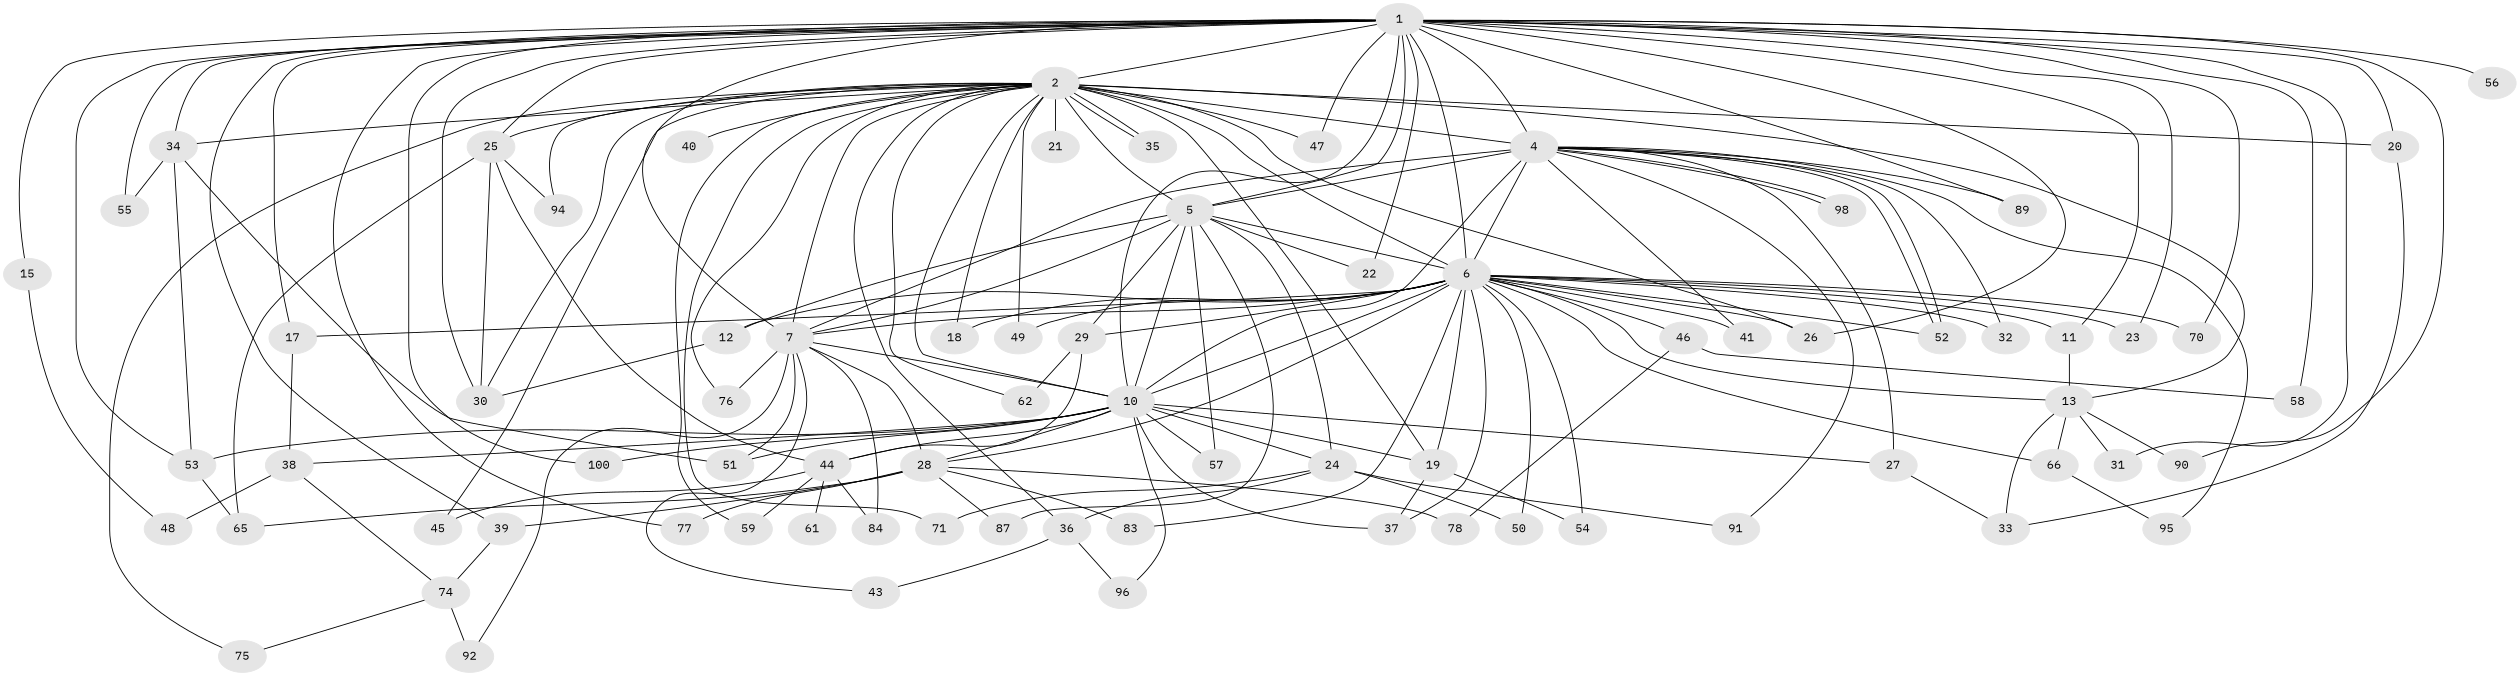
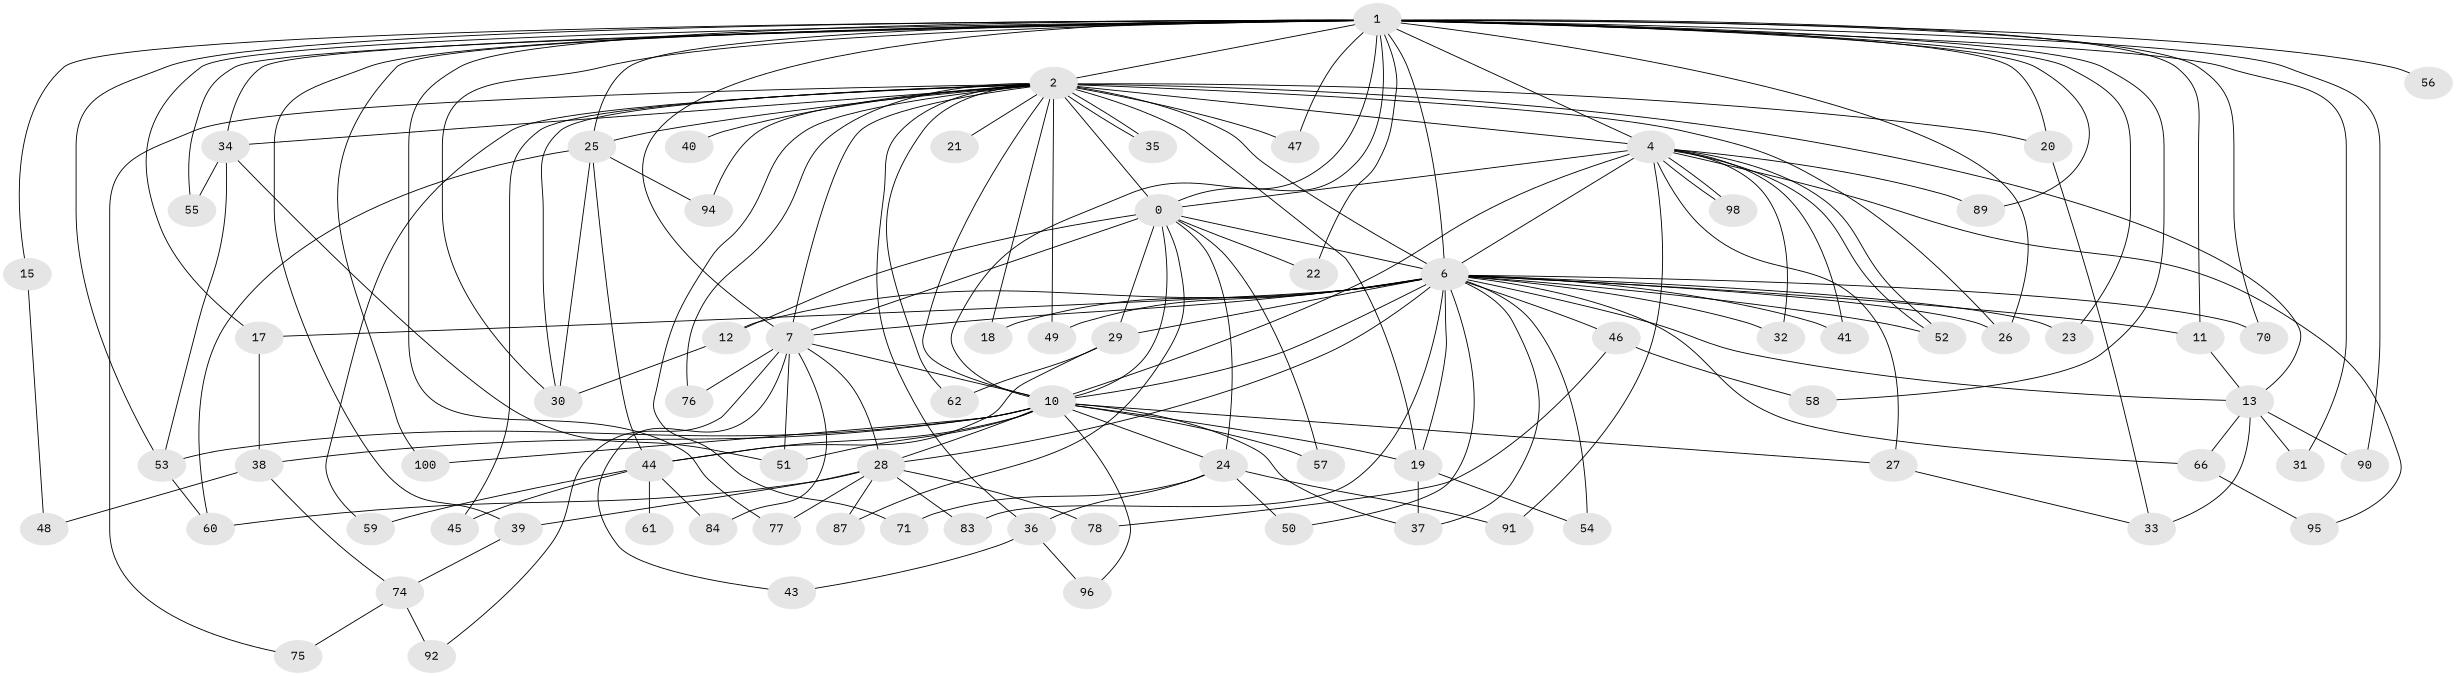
  graph {
    fontname="IBM Plex Mono"
    node [color=gray90 fontname="IBM Plex Mono" style=filled]
    edge [fontname="IBM Plex Mono"]
    1 [super="+3"]
    2 [super="+8"]
    4 [super="+16"]
-   5 [super="+42"]
+   5 [super="+42" label=0]
    6 [super="+9"]
    7 [super="+93"]
    10 [super="+64"]
    11
    15
    17 [super="+69"]
    20
    22
    23
    25 [super="+86"]
    26 [super="+81"]
    30 [super="+68"]
    31
    34
    39
    47
    53
    55
    56
    58
    70
    77
    89
    90
    100
    13 [super="+14"]
    18
    19 [super="+85"]
    21
    35
    36 [super="+88"]
    40
    45
    49 [super="+79"]
    59
    62
    71
    75
    76
    94
    27
    32
    41
    52 [super="+97"]
    91
    95
    98
    12 [super="+72"]
    24 [super="+63"]
    29
    57
    87
    28 [super="+67"]
    37 [super="+65"]
    46
    50
    54
    66
    83
    43
    51 [super="+82"]
    84
    92
    38
    44 [super="+99"]
    96
    48
    33 [super="+73"]
-   60 [super="+80" label=65]
+   60 [super="+80"]
    74
    78
    61
    1 -- 2 [weight=4]
    1 -- 4 [weight=2]
    1 -- 5 [weight=2]
    1 -- 6 [weight=4]
    1 -- 7 [weight=2]
    1 -- 10 [weight=2]
    1 -- 11
    1 -- 15
    1 -- 17
    1 -- 20
    1 -- 22
    1 -- 23
    1 -- 25
    1 -- 26
    1 -- 30
    1 -- 31
    1 -- 34
    1 -- 39
    1 -- 47
    1 -- 53
    1 -- 55
    1 -- 56 [weight=2]
    1 -- 58
    1 -- 70
    1 -- 77
    1 -- 89
    1 -- 90
    1 -- 100
    2 -- 4 [weight=2]
    2 -- 5 [weight=2]
    2 -- 6 [weight=4]
    2 -- 7 [weight=2]
    2 -- 10 [weight=2]
    2 -- 20
    2 -- 25 [weight=2]
    2 -- 26
    2 -- 30
    2 -- 34
    2 -- 47
    2 -- 13
    2 -- 18
    2 -- 19
    2 -- 21 [weight=2]
    2 -- 35
    2 -- 35
    2 -- 36
    2 -- 40
    2 -- 45
    2 -- 49
    2 -- 59
    2 -- 62
    2 -- 71
    2 -- 75
    2 -- 76
    2 -- 94
    4 -- 5 [weight=2]
    4 -- 6 [weight=2]
-   4 -- 7 [weight=3]
    4 -- 10
    4 -- 89
    4 -- 27
    4 -- 32
    4 -- 41
    4 -- 52
    4 -- 52
    4 -- 91
    4 -- 95
    4 -- 98
    4 -- 98
    5 -- 6 [weight=2]
    5 -- 7
    5 -- 10
    5 -- 22
    5 -- 12
    5 -- 24 [weight=2]
    5 -- 29
    5 -- 57
    5 -- 87
    6 -- 7 [weight=2]
    6 -- 10 [weight=2]
    6 -- 11
    6 -- 17 [weight=2]
    6 -- 23
    6 -- 26
    6 -- 70
    6 -- 13
    6 -- 18
    6 -- 19
    6 -- 49
    6 -- 32
    6 -- 41
    6 -- 52
    6 -- 12
    6 -- 29
    6 -- 28
    6 -- 37
    6 -- 46 [weight=2]
    6 -- 50
    6 -- 54
    6 -- 66
    6 -- 83
    7 -- 10
    7 -- 76
    7 -- 28
    7 -- 43
    7 -- 51
    7 -- 84
    7 -- 92
    10 -- 53
    10 -- 100
    10 -- 19
    10 -- 27
    10 -- 24
    10 -- 57
    10 -- 28
    10 -- 37
    10 -- 51
    10 -- 38
    10 -- 44
    10 -- 96
    11 -- 13
    15 -- 48
    17 -- 38
    20 -- 33
    25 -- 30
    25 -- 94
    25 -- 44
    25 -- 60
    34 -- 53
    34 -- 55
    34 -- 51
    39 -- 74
    53 -- 60
    13 -- 31
    13 -- 90
    13 -- 66
    13 -- 33
    19 -- 37
    19 -- 54
    36 -- 43
    36 -- 96
    27 -- 33
    12 -- 30
    24 -- 36
    24 -- 71
    24 -- 91
    24 -- 50
    29 -- 62
    29 -- 44
    28 -- 39
    28 -- 77
    28 -- 87
    28 -- 83
    28 -- 60
    28 -- 78
    46 -- 58
    46 -- 78
    66 -- 95
    38 -- 48
    38 -- 74
    44 -- 45
    44 -- 59
    44 -- 84
    44 -- 61
    74 -- 75
    74 -- 92
  }
